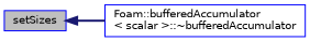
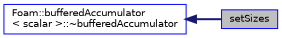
  digraph {
    rankdir=LR
    node [color=blue fontname=Helvetica fontsize=10 shape=record]
    n1 [fillcolor=grey75 fontcolor=black height=0.2 label=setSizes style=filled width=0.4]
    n2 [height=0.2 label="Foam::bufferedAccumulator\l\< scalar \>::~bufferedAccumulator" width=0.4]
-   n1 -> n2 [color=midnightblue dir=back fontname=Helvetica fontsize=10 labelfontname=Helvetica labelfontsize=10 style=bold]
+   n2 -> n1 [color=midnightblue dir=back fontname=Helvetica fontsize=10 labelfontname=Helvetica labelfontsize=10 style=bold]
  }
